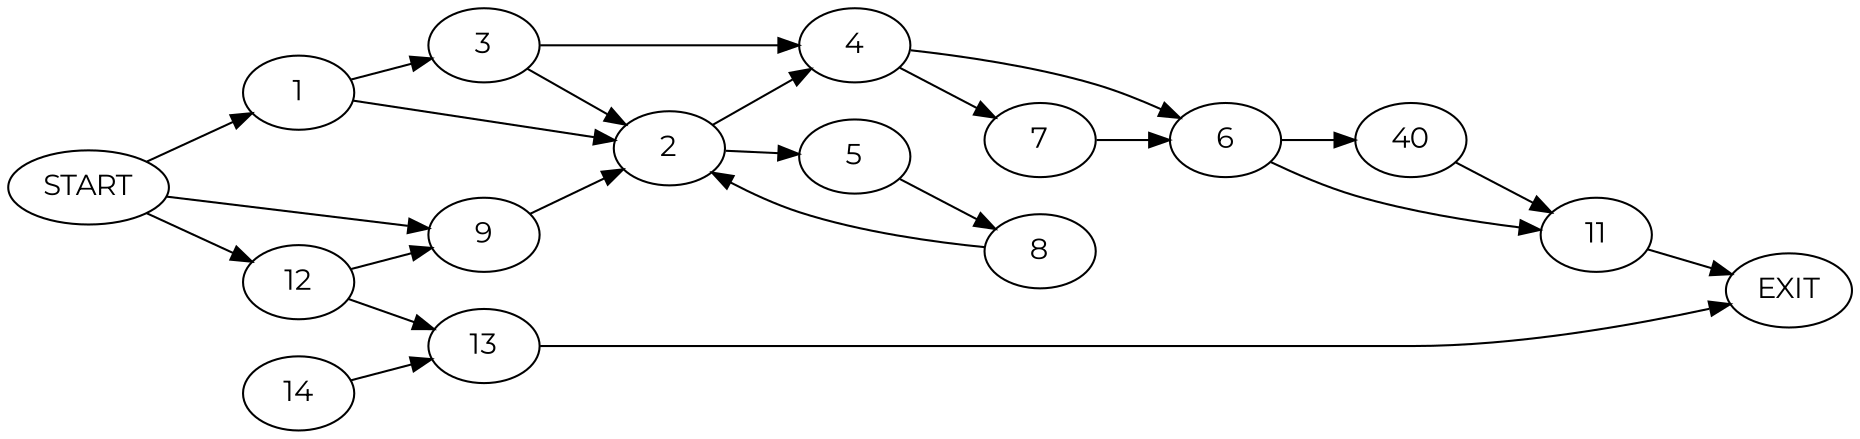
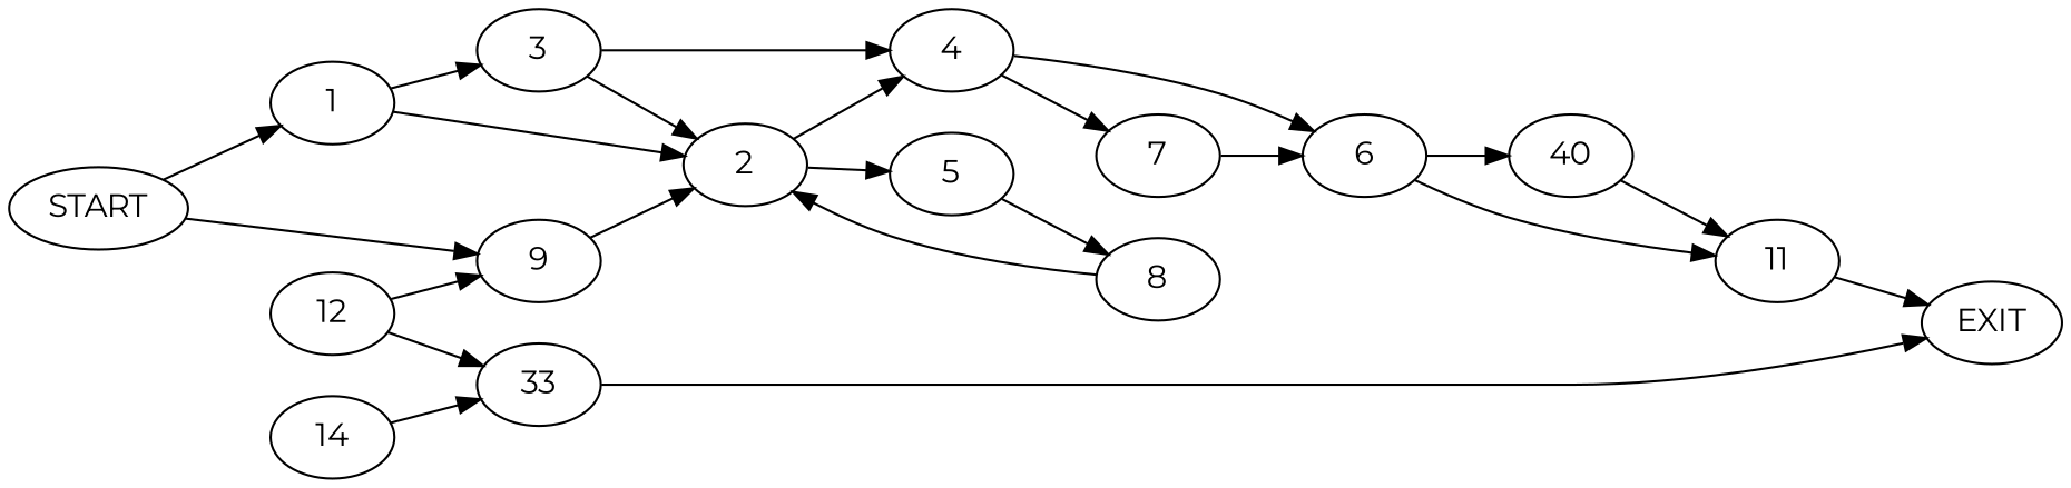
  digraph {
    fontname=Montserrat
    rankdir=LR
    node [fontname=Montserrat]
    edge [fontname=Montserrat]
    n1 [label=START]
    1
    9
    12
    2
    3
-   13
+   13 [label=33]
    n8 [label=EXIT]
    4
    5
    6
    7
    8
    n14 [label=40]
    11
    14
    n1 -> 1
    n1 -> 9
-   n1 -> 12
    1 -> 2
    1 -> 3
    9 -> 2
    12 -> 9
    12 -> 13
    2 -> 4
    2 -> 5
    3 -> 2
    3 -> 4
    13 -> n8
    4 -> 6
    4 -> 7
    5 -> 8
    6 -> n14
    6 -> 11
    7 -> 6
    8 -> 2
    n14 -> 11
    11 -> n8
    14 -> 13
  }
